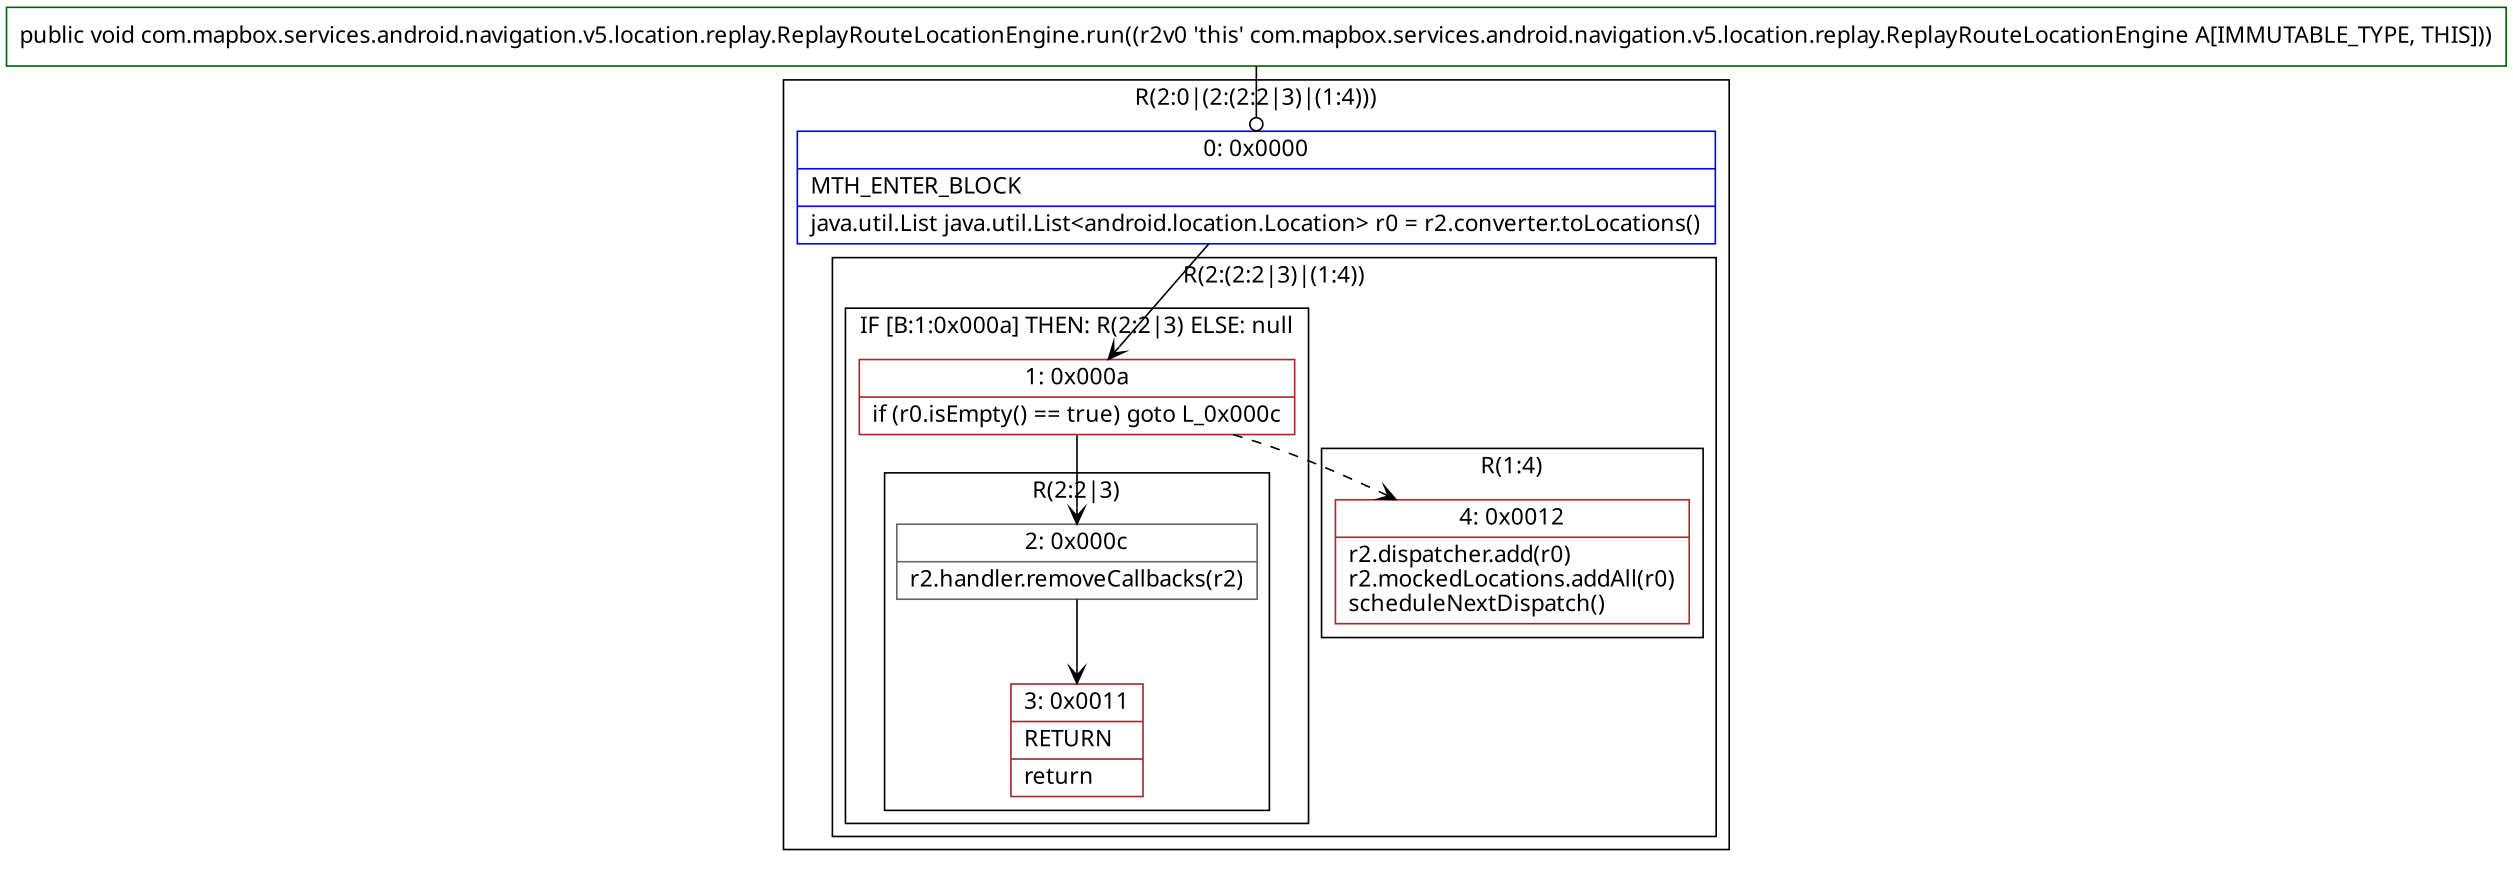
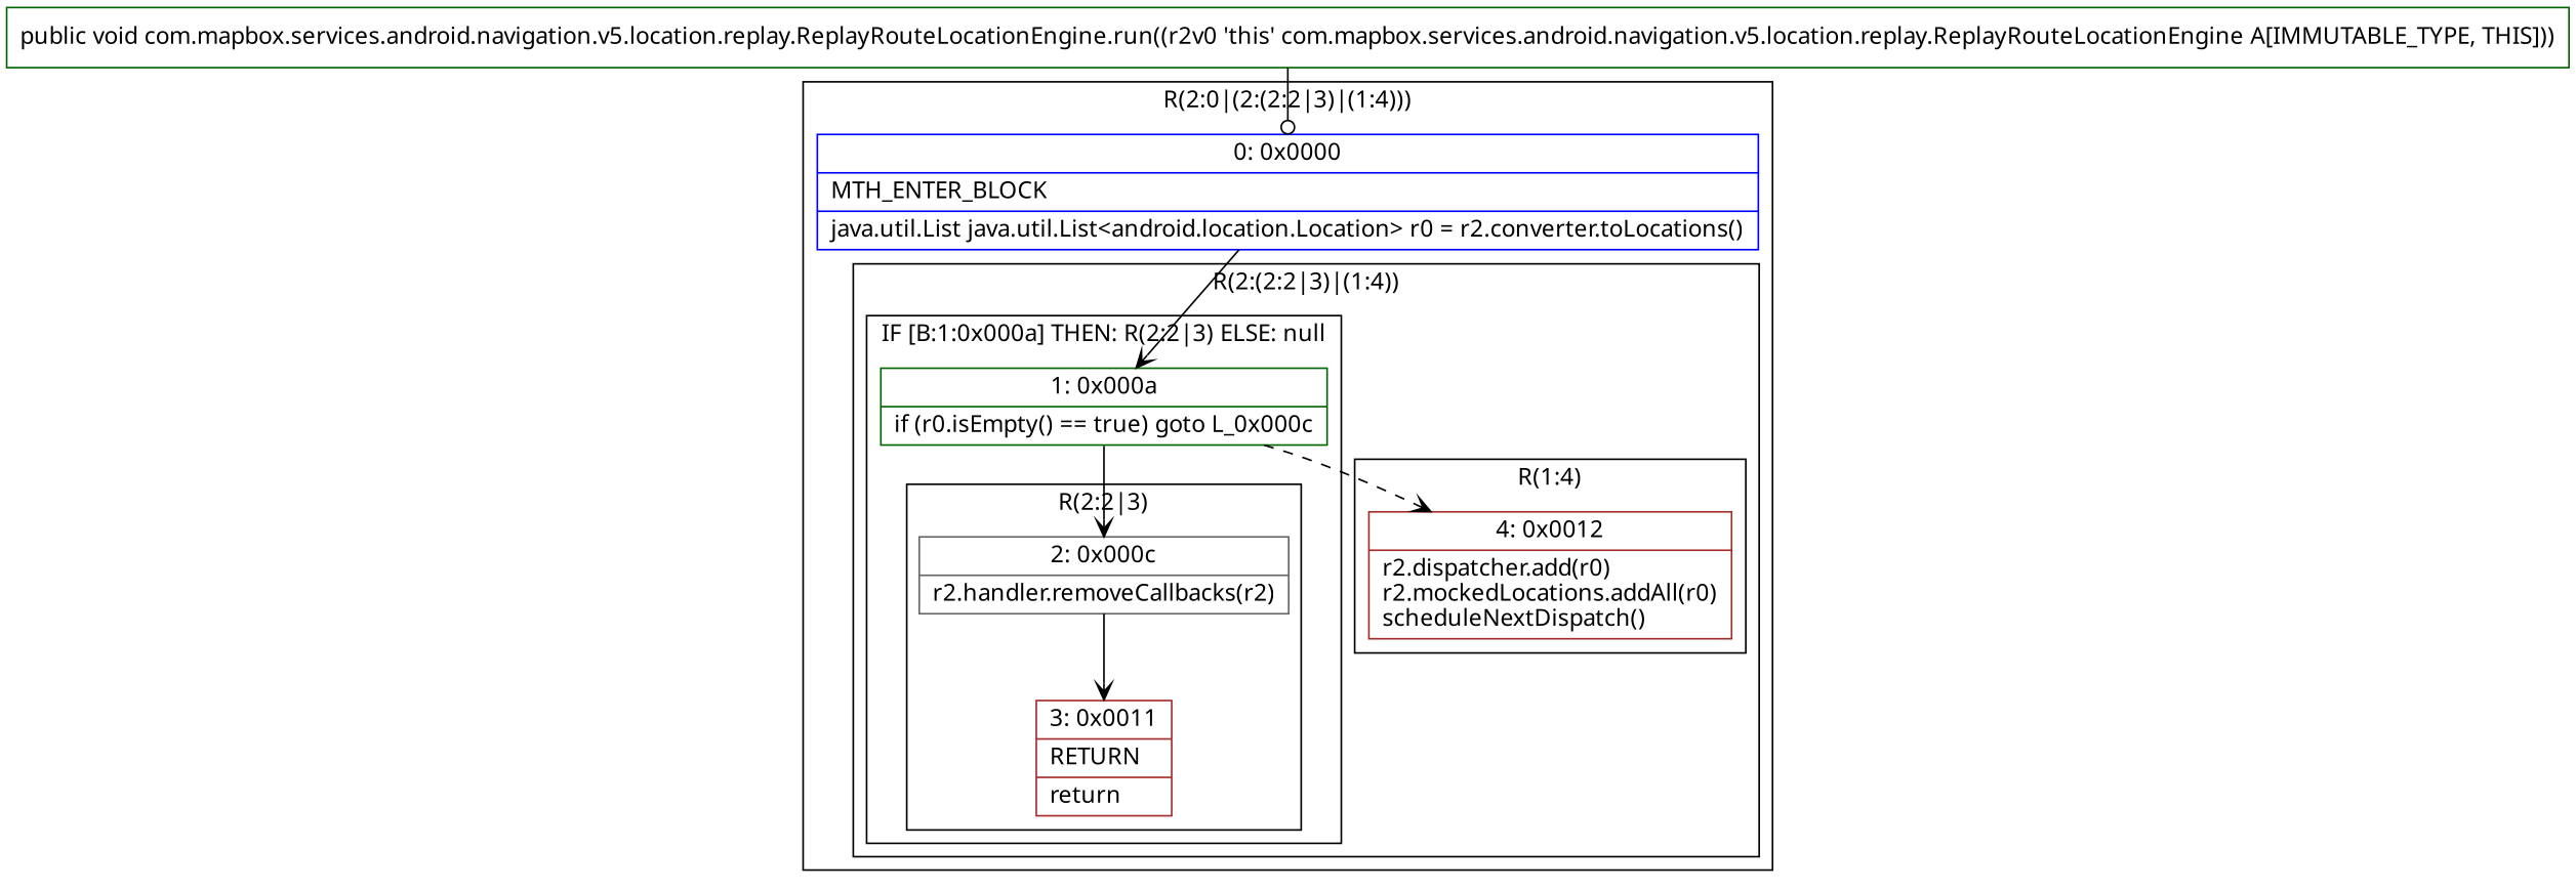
  digraph {
    fontname="Noto Sans"
    node [color=brown fontname="Noto Sans" shape=record]
    edge [arrowhead=vee fontname="Noto Sans"]
    n1 [color=gray40 label="{2\:\ 0x000c|r2.handler.removeCallbacks(r2)\l}"]
    n2 [label="{3\:\ 0x0011|RETURN\l|return\l}"]
-   n3 [label="{1\:\ 0x000a|if (r0.isEmpty() == true) goto L_0x000c\l}"]
+   n3 [color=darkgreen label="{1\:\ 0x000a|if (r0.isEmpty() == true) goto L_0x000c\l}"]
    n4 [label="{4\:\ 0x0012|r2.dispatcher.add(r0)\lr2.mockedLocations.addAll(r0)\lscheduleNextDispatch()\l}"]
    n5 [color=blue label="{0\:\ 0x0000|MTH_ENTER_BLOCK\l|java.util.List java.util.List\<android.location.Location\> r0 = r2.converter.toLocations()\l}"]
    n6 [color=darkgreen label="{public void com.mapbox.services.android.navigation.v5.location.replay.ReplayRouteLocationEngine.run((r2v0 'this' com.mapbox.services.android.navigation.v5.location.replay.ReplayRouteLocationEngine A[IMMUTABLE_TYPE, THIS])) }"]
    subgraph cluster_1 {
      label="R(2:0|(2:(2:2|3)|(1:4)))"
      n5
      subgraph cluster_2 {
        label="R(2:(2:2|3)|(1:4))"
        subgraph cluster_3 {
          label="IF [B:1:0x000a] THEN: R(2:2|3) ELSE: null"
          n3
          subgraph cluster_4 {
            label="R(2:2|3)"
            n1
            n2
          }
        }
        subgraph cluster_5 {
          label="R(1:4)"
          n4
        }
      }
    }
    n1 -> n2
    n3 -> n1
    n3 -> n4 [style=dashed]
    n5 -> n3
    n6 -> n5 [arrowhead=odot]
  }
